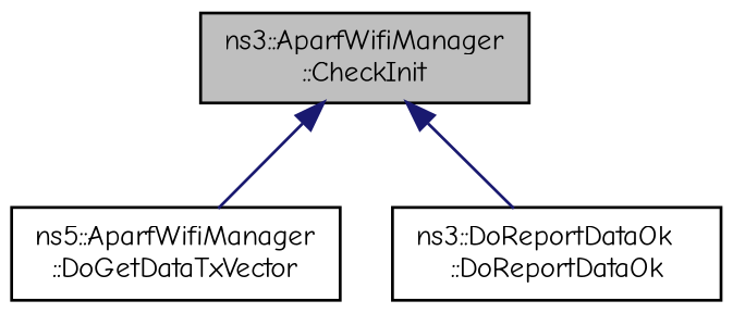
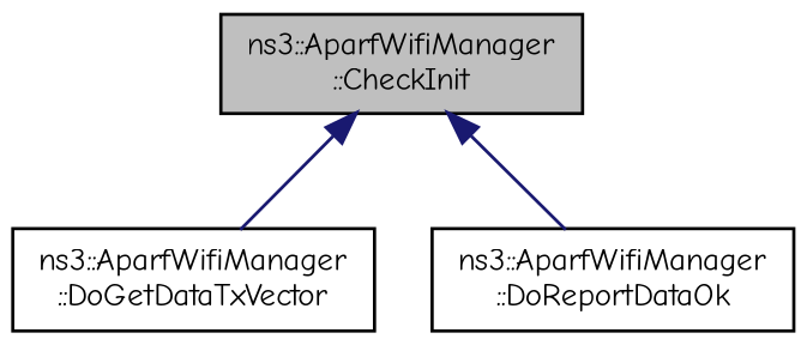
  digraph {
    fontname="Comic Neue"
    rankdir=TB
    node [color=black fillcolor=white fontname="Comic Neue" fontsize=10 shape=record style=filled]
    edge [color=midnightblue dir=back fontname="Comic Neue" fontsize=10 labelfontname=Helvetica labelfontsize=10 style=solid]
    n1 [fillcolor=grey75 fontcolor=black height=0.2 label="ns3::AparfWifiManager\l::CheckInit" width=0.4]
-   n2 [height=0.2 label="ns5::AparfWifiManager\l::DoGetDataTxVector" width=0.4]
-   n3 [height=0.2 label="ns3::DoReportDataOk\l::DoReportDataOk" width=0.4]
+   n2 [height=0.2 label="ns3::AparfWifiManager\l::DoGetDataTxVector" width=0.4]
+   n3 [height=0.2 label="ns3::AparfWifiManager\l::DoReportDataOk" width=0.4]
    n1 -> n2
    n1 -> n3
  }
